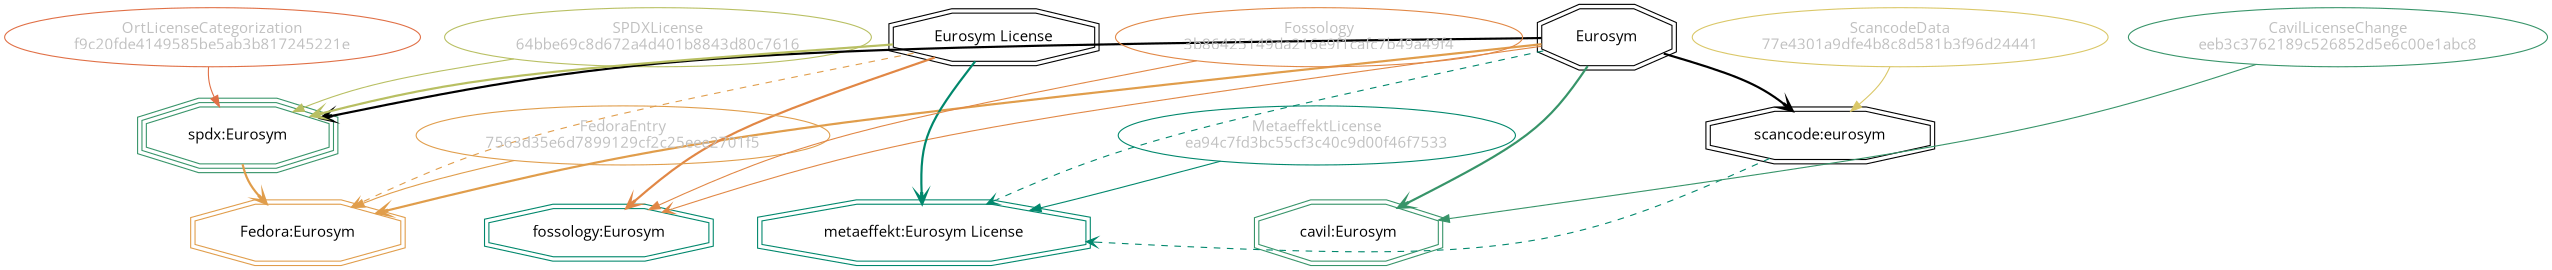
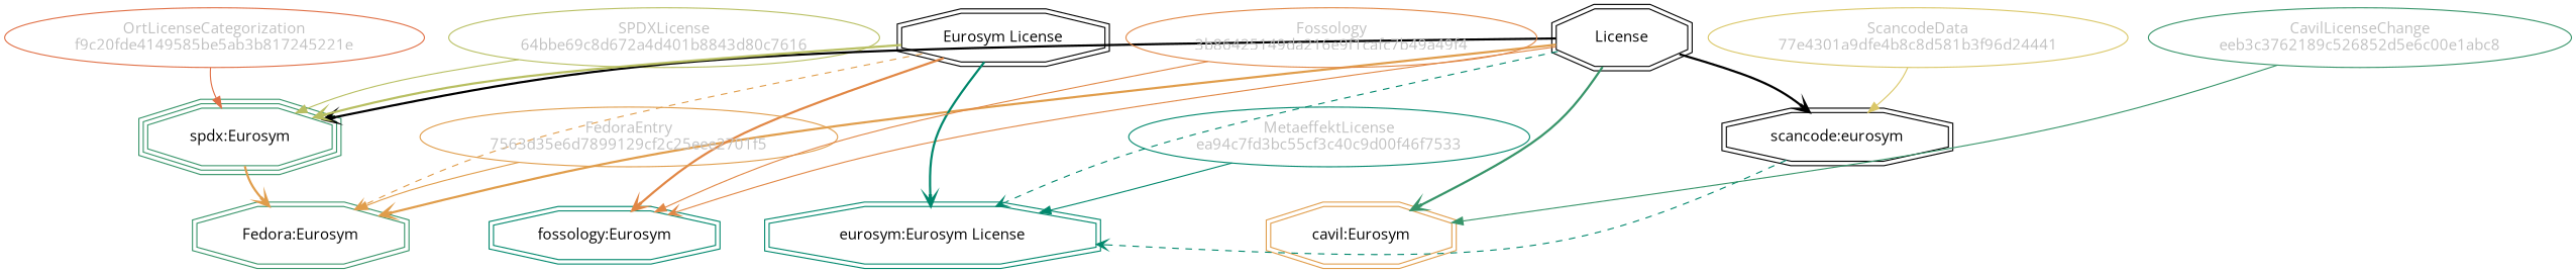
  strict digraph {
    fontname="Open Sans"
    splines=curved
    node [fontname="Open Sans" shape=ellipse]
    edge [color="#e09d4b" fontname="Open Sans" weight=0.5 arrowhead=vee style=bold]
    n1 [color="#b8bf62" fillcolor="beige;1" fontcolor=gray label="SPDXLicense\n64bbe69c8d672a4d401b8843d80c7616"]
    n2 [color="#379469" label="spdx:Eurosym" shape=tripleoctagon]
-   n3 [color="#e09d4b" label="Fedora:Eurosym" shape=doubleoctagon]
-   n4 [color="#00876c" label="metaeffekt:Eurosym License" shape=doubleoctagon]
-   n5 [label=Eurosym shape=doubleoctagon]
+   n3 [color="#379469" label="Fedora:Eurosym" shape=doubleoctagon]
+   n4 [color="#00876c" label="eurosym:Eurosym License" shape=doubleoctagon]
+   n5 [label=License shape=doubleoctagon]
    n6 [label="scancode:eurosym" shape=doubleoctagon]
    n7 [color="#00876c" label="fossology:Eurosym" shape=doubleoctagon]
-   n8 [color="#379469" label="cavil:Eurosym" shape=doubleoctagon]
+   n8 [color="#e09d4b" label="cavil:Eurosym" shape=doubleoctagon]
    n9 [label="Eurosym License" shape=doubleoctagon]
    n10 [color="#e09d4b" fillcolor="beige;1" fontcolor=gray label="FedoraEntry\n7563d35e6d7899129cf2c25eee2701f5"]
    n11 [color="#dac767" fillcolor="beige;1" fontcolor=gray label="ScancodeData\n77e4301a9dfe4b8c8d581b3f96d24441"]
    n12 [color="#e18745" fillcolor="beige;1" fontcolor=gray label="Fossology\n3b86425149da216e9f1cafc7b49a49f4"]
    n13 [color="#e06f45" fillcolor="beige;1" fontcolor=gray label="OrtLicenseCategorization\nf9c20fde4149585be5ab3b817245221e"]
    n14 [color="#379469" fillcolor="beige;1" fontcolor=gray label="CavilLicenseChange\neeb3c3762189c526852d5e6c00e1abc8"]
    n15 [color="#00876c" fillcolor="beige;1" fontcolor=gray label="MetaeffektLicense\nea94c7fd3bc55cf3c40c9d00f46f7533"]
    n1 -> n2 [color="#b8bf62" arrowhead="" style=""]
    n2 -> n3 [weight=0.7]
    n5 -> n2 [weight=0.7 color=""]
    n5 -> n3 [weight=0.7]
    n5 -> n4 [color="#00876c" style=dashed]
    n5 -> n6 [weight=0.7 color=""]
    n5 -> n7 [color="#e18745" style=solid weight=0.7]
    n5 -> n8 [color="#379469" weight=0.7]
    n6 -> n4 [color="#00876c" style=dashed]
    n9 -> n2 [color="#b8bf62" weight=0.7]
    n9 -> n3 [style=dashed]
    n9 -> n4 [color="#00876c" weight=0.7]
    n9 -> n7 [color="#e18745" weight=0.7]
    n10 -> n3 [arrowhead="" style=""]
    n11 -> n6 [color="#dac767" arrowhead="" style=""]
    n12 -> n7 [color="#e18745" arrowhead="" style=""]
    n13 -> n2 [color="#e06f45" arrowhead="" style=""]
    n14 -> n8 [color="#379469" arrowhead="" style=""]
    n15 -> n4 [color="#00876c" arrowhead="" style=""]
  }
